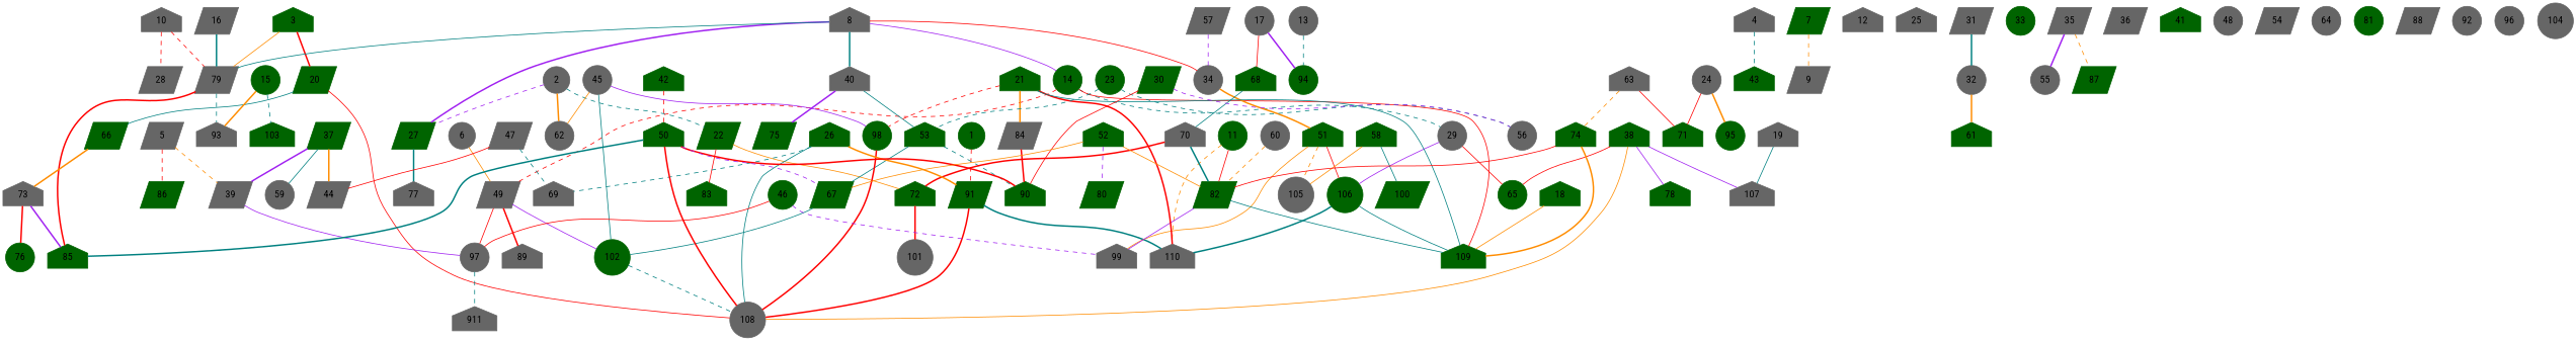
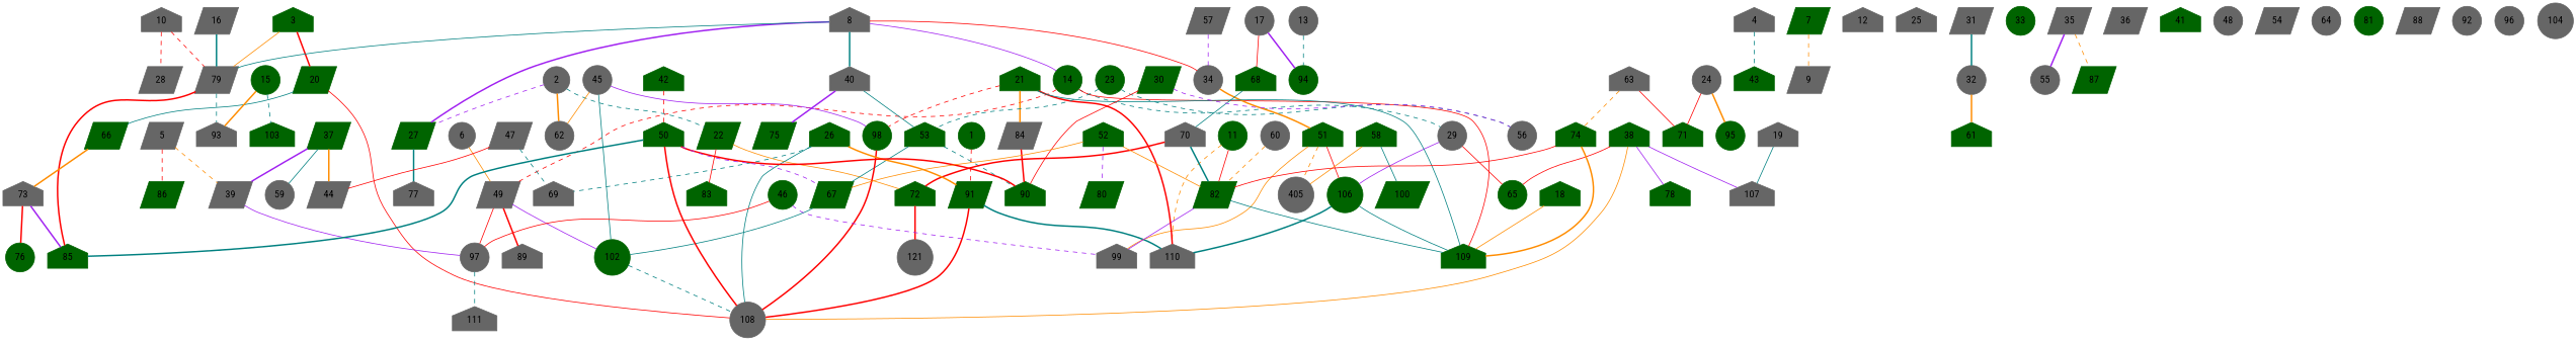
  graph {
    fontname="Roboto Condensed"
    node [color=gray40 fontname="Roboto Condensed" shape=house style=filled]
    edge [color=red fontname="Roboto Condensed" style=solid]
    1 [color=darkgreen shape=circle]
    91 [color=darkgreen shape=parallelogram]
    110
    108 [shape=circle]
    2 [shape=circle]
    22 [color=darkgreen shape=parallelogram]
    27 [color=darkgreen shape=parallelogram]
    62 [shape=circle]
    72 [color=darkgreen]
    83 [color=darkgreen]
    77
    3 [color=darkgreen]
    20 [color=darkgreen shape=parallelogram]
    79 [shape=parallelogram]
    66 [color=darkgreen shape=parallelogram]
    93
    85 [color=darkgreen]
    43 [color=darkgreen]
    4
    5 [shape=parallelogram]
    39 [shape=parallelogram]
    86 [color=darkgreen shape=parallelogram]
    97 [shape=circle]
    6 [shape=circle]
    49 [shape=parallelogram]
    102 [color=darkgreen shape=circle]
    89
    7 [color=darkgreen shape=parallelogram]
    9 [shape=parallelogram]
    8
    14 [color=darkgreen shape=circle]
    34 [shape=circle]
    40
    29 [shape=circle]
    109 [color=darkgreen]
    51 [color=darkgreen]
    53 [color=darkgreen]
    75 [color=darkgreen shape=parallelogram]
    10
    28 [shape=parallelogram]
    11 [color=darkgreen shape=circle]
    82 [color=darkgreen shape=parallelogram]
    99
    12
    13 [shape=circle]
    94 [color=darkgreen shape=circle]
    65 [color=darkgreen shape=circle]
    106 [color=darkgreen shape=circle]
    15 [color=darkgreen shape=circle]
    103 [color=darkgreen]
    16 [shape=parallelogram]
    17 [shape=circle]
    68 [color=darkgreen]
    70
    18 [color=darkgreen]
    19
    107
    73
    21 [color=darkgreen]
    84 [shape=parallelogram]
    98 [color=darkgreen shape=circle]
    90 [color=darkgreen]
-   101 [shape=circle]
+   101 [shape=circle label=121]
    23 [color=darkgreen shape=circle]
    56 [shape=circle]
    67 [color=darkgreen shape=parallelogram]
    24 [shape=circle]
    71 [color=darkgreen]
    95 [color=darkgreen shape=circle]
    25
    26 [color=darkgreen]
    69
    30 [color=darkgreen shape=parallelogram]
    31 [shape=parallelogram]
    32 [shape=circle]
    61 [color=darkgreen]
    33 [color=darkgreen shape=circle]
-   105 [shape=circle]
+   105 [shape=circle label=405]
    35 [shape=parallelogram]
    55 [shape=circle]
    87 [color=darkgreen shape=parallelogram]
    36 [shape=parallelogram]
    37 [color=darkgreen shape=parallelogram]
    44 [shape=parallelogram]
    59 [shape=circle]
    38 [color=darkgreen]
    78 [color=darkgreen]
-   111 [label=911]
+   111
    41 [color=darkgreen]
    42 [color=darkgreen]
    50 [color=darkgreen]
    45 [shape=circle]
    46 [color=darkgreen shape=circle]
    47 [shape=parallelogram]
    48 [shape=circle]
    52 [color=darkgreen]
    80 [color=darkgreen shape=parallelogram]
    54 [shape=parallelogram]
    57 [shape=parallelogram]
    58 [color=darkgreen]
    100 [color=darkgreen shape=parallelogram]
    60 [shape=circle]
    63
    74 [color=darkgreen]
    64 [shape=circle]
    76 [color=darkgreen shape=circle]
    81 [color=darkgreen shape=circle]
    88 [shape=parallelogram]
    92 [shape=circle]
    96 [shape=circle]
    104 [shape=circle]
    1 -- 91 [style=dashed]
    91 -- 110 [color=teal style=bold]
    91 -- 108 [style=bold]
    2 -- 22 [color=teal style=dashed]
    2 -- 27 [color=purple style=dashed]
    2 -- 62 [color=darkorange style=bold]
    22 -- 72 [color=darkorange]
    22 -- 83
    27 -- 77 [color=teal style=bold]
    72 -- 101 [style=bold]
    3 -- 20 [style=bold]
    3 -- 79 [color=darkorange]
    20 -- 108
    20 -- 66 [color=teal]
    79 -- 93 [color=teal style=dashed]
    79 -- 85 [style=bold]
    66 -- 73 [color=darkorange style=bold]
    4 -- 43 [color=teal style=dashed]
    5 -- 39 [color=darkorange style=dashed]
    5 -- 86 [style=dashed]
    39 -- 97 [color=purple]
    97 -- 111 [color=teal style=dashed]
    6 -- 49 [color=darkorange]
    49 -- 97
    49 -- 102 [color=purple]
    49 -- 89 [style=bold]
    102 -- 108 [color=teal style=dashed]
    7 -- 9 [color=darkorange style=dashed]
    8 -- 27 [color=purple style=bold]
    8 -- 79 [color=teal]
    8 -- 14 [color=purple]
    8 -- 34
    8 -- 40 [color=teal style=bold]
    14 -- 49 [style=dashed]
    14 -- 29 [color=teal style=dashed]
    14 -- 109
    34 -- 51 [color=darkorange style=bold]
    40 -- 53 [color=teal]
    40 -- 75 [color=purple style=bold]
    29 -- 65
    29 -- 106 [color=purple]
    51 -- 99 [color=darkorange]
    51 -- 106
    51 -- 105 [color=darkorange style=dashed]
    53 -- 90 [color=teal style=dashed]
    53 -- 67 [color=teal]
    10 -- 79 [style=dashed]
    10 -- 28 [style=dashed]
    11 -- 110 [color=darkorange style=dashed]
    11 -- 82
    82 -- 109 [color=teal]
    82 -- 99 [color=purple]
    13 -- 94 [color=teal style=dashed]
    106 -- 110 [color=teal style=bold]
    106 -- 109 [color=teal]
    15 -- 93 [color=darkorange style=bold]
    15 -- 103 [color=teal style=dashed]
    16 -- 79 [color=teal style=bold]
    17 -- 94 [color=purple style=bold]
    17 -- 68
    68 -- 70 [color=teal]
    70 -- 72 [style=bold]
    70 -- 82 [color=teal style=bold]
    18 -- 109 [color=darkorange]
    19 -- 107 [color=teal]
    73 -- 85 [color=purple style=bold]
    73 -- 76 [style=bold]
    21 -- 110 [style=bold]
    21 -- 109 [color=teal]
    21 -- 84 [color=darkorange style=bold]
    21 -- 98 [style=dashed]
    84 -- 90 [style=bold]
    98 -- 108 [style=bold]
    23 -- 53 [color=teal style=dashed]
    23 -- 56 [color=teal style=dashed]
    67 -- 102 [color=teal]
    24 -- 71
    24 -- 95 [color=darkorange style=bold]
    26 -- 91 [color=darkorange style=bold]
    26 -- 108 [color=teal]
    26 -- 69 [color=teal style=dashed]
    30 -- 90
    30 -- 56 [color=purple style=dashed]
    31 -- 32 [color=teal style=bold]
    32 -- 61 [color=darkorange style=bold]
    35 -- 55 [color=purple style=bold]
    35 -- 87 [color=darkorange style=dashed]
    37 -- 39 [color=purple style=bold]
    37 -- 44 [color=darkorange style=bold]
    37 -- 59 [color=teal]
    38 -- 108 [color=darkorange]
    38 -- 65
    38 -- 107 [color=purple]
    38 -- 78 [color=purple]
    42 -- 50 [style=dashed]
    50 -- 108 [style=bold]
    50 -- 85 [color=teal style=bold]
    50 -- 90 [style=bold]
    50 -- 67 [color=purple style=dashed]
    45 -- 62 [color=darkorange]
    45 -- 102 [color=teal]
    45 -- 98 [color=purple]
    46 -- 97
    46 -- 99 [color=purple style=dashed]
    47 -- 69 [color=teal style=dashed]
    47 -- 44
    52 -- 82 [color=darkorange]
    52 -- 67 [color=darkorange]
    52 -- 80 [color=purple style=dashed]
    57 -- 34 [color=purple style=dashed]
    58 -- 105 [color=darkorange]
    58 -- 100 [color=teal]
    60 -- 82 [color=darkorange style=dashed]
    63 -- 71
    63 -- 74 [color=darkorange style=dashed]
    74 -- 109 [color=darkorange style=bold]
    74 -- 82
  }
